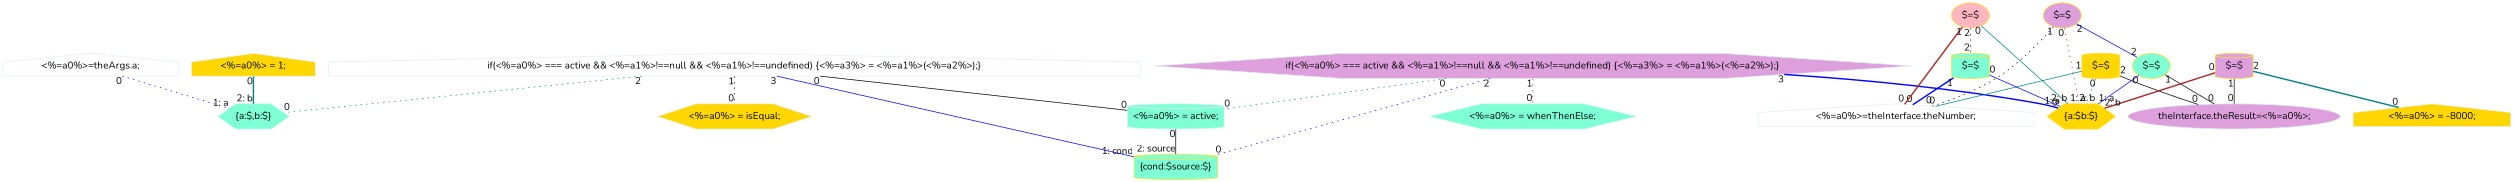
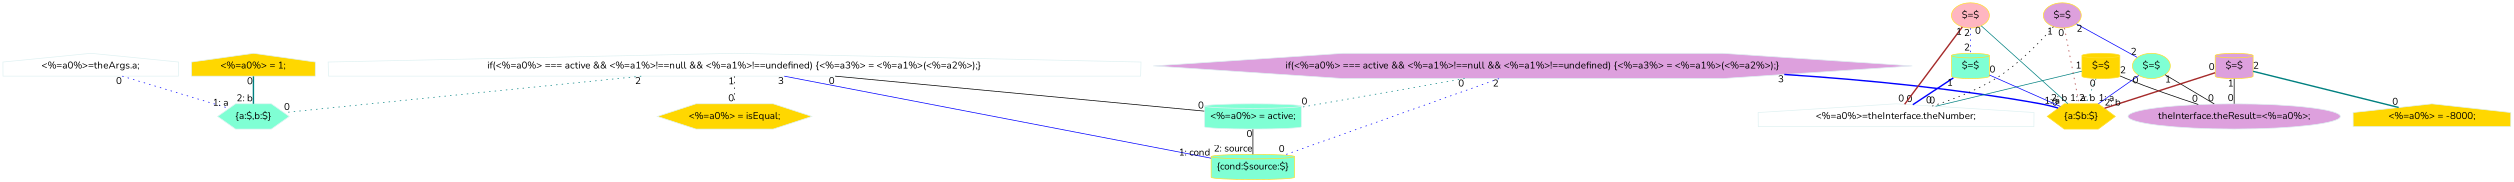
  digraph {
    fontname=Nunito
    node [color="#dff1f2" fillcolor=aquamarine fontname=Nunito shape=hexagon style=filled]
    edge [arrowHead=none arrowsize=1 color=blue dir=none fontname=Nunito headlabel=0 style=solid taillabel=0]
    n1 [label="{a:$,b:$}"]
    n2 [color="#ffde2f" label="{cond:$source:$}" shape=cylinder]
    n3 [color="#ffde2f" fillcolor=gold label="{a:$b:$}"]
    n4 [fillcolor=white label="<%=a0%>=theArgs.a;\n" shape=house]
    n5 [fillcolor=white label="<%=a0%>=theInterface.theNumber;\n" shape=house]
    n6 [fillcolor=plum label="theInterface.theResult=<%=a0%>;\n" shape=ellipse]
    n7 [label="<%=a0%> = active;\n" shape=cylinder]
    n8 [fillcolor=gold label="<%=a0%> = isEqual;\n"]
-   n9 [label="<%=a0%> = whenThenElse;\n"]
    n10 [fillcolor=gold label="<%=a0%> = 1;\n" shape=house]
    n11 [fillcolor=gold label="<%=a0%> = -8000;\n" shape=house]
    n12 [fillcolor=white label="if(<%=a0%> === active && <%=a1%>!==null && <%=a1%>!==undefined) {<%=a3%> = <%=a1%>(<%=a2%>);}\n" shape=house]
    n13 [fillcolor=plum label="if(<%=a0%> === active && <%=a1%>!==null && <%=a1%>!==undefined) {<%=a3%> = <%=a1%>(<%=a2%>);}\n"]
    n14 [color="#ffde2f" fillcolor=gold label="$=$" shape=cylinder]
    n15 [color="#ffde2f" label="$=$" shape=cylinder]
    n16 [color="#ffde2f" label="$=$" shape=ellipse]
    n17 [color="#ffde2f" fillcolor=plum label="$=$" shape=cylinder]
    n18 [color="#ffde2f" fillcolor=lightpink label="$=$" shape=ellipse]
    n19 [color="#ffde2f" fillcolor=plum label="$=$" shape=ellipse]
    n4 -> n1 [headlabel="1: a" style=dotted]
    n7 -> n2 [color=black headlabel="2: source"]
    n10 -> n1 [color=teal headlabel="2: b" style=bold]
    n12 -> n1 [color=teal style=dotted taillabel=2]
    n12 -> n2 [headlabel="1: cond" taillabel=3]
    n12 -> n7 [color=black]
    n12 -> n8 [color=black style=dotted taillabel=1]
    n13 -> n2 [style=dotted taillabel=2]
    n13 -> n3 [style=bold taillabel=3]
    n13 -> n7 [color=teal style=dotted]
-   n13 -> n9 [color=brown style=dotted taillabel=1]
    n14 -> n3 [color=teal headlabel="1: a" style=dotted]
    n14 -> n5 [color=teal taillabel=1]
    n14 -> n6 [color=black taillabel=2]
    n15 -> n3 [headlabel="1: a"]
    n15 -> n5 [style=bold taillabel=1]
    n16 -> n3 [headlabel="1: a"]
    n16 -> n6 [color=black taillabel=1]
    n17 -> n3 [color=brown headlabel="2: b" style=bold]
    n17 -> n6 [color=black taillabel=1]
    n17 -> n11 [color=teal style=bold taillabel=2]
    n18 -> n3 [color=teal headlabel="2: b"]
    n18 -> n5 [color=brown style=bold taillabel=1]
    n18 -> n15 [headlabel=2 style=dotted taillabel=2]
    n19 -> n3 [color=brown headlabel="2: b" style=dotted]
    n19 -> n5 [color=black style=dotted taillabel=1]
    n19 -> n16 [headlabel=2 taillabel=2]
  }
